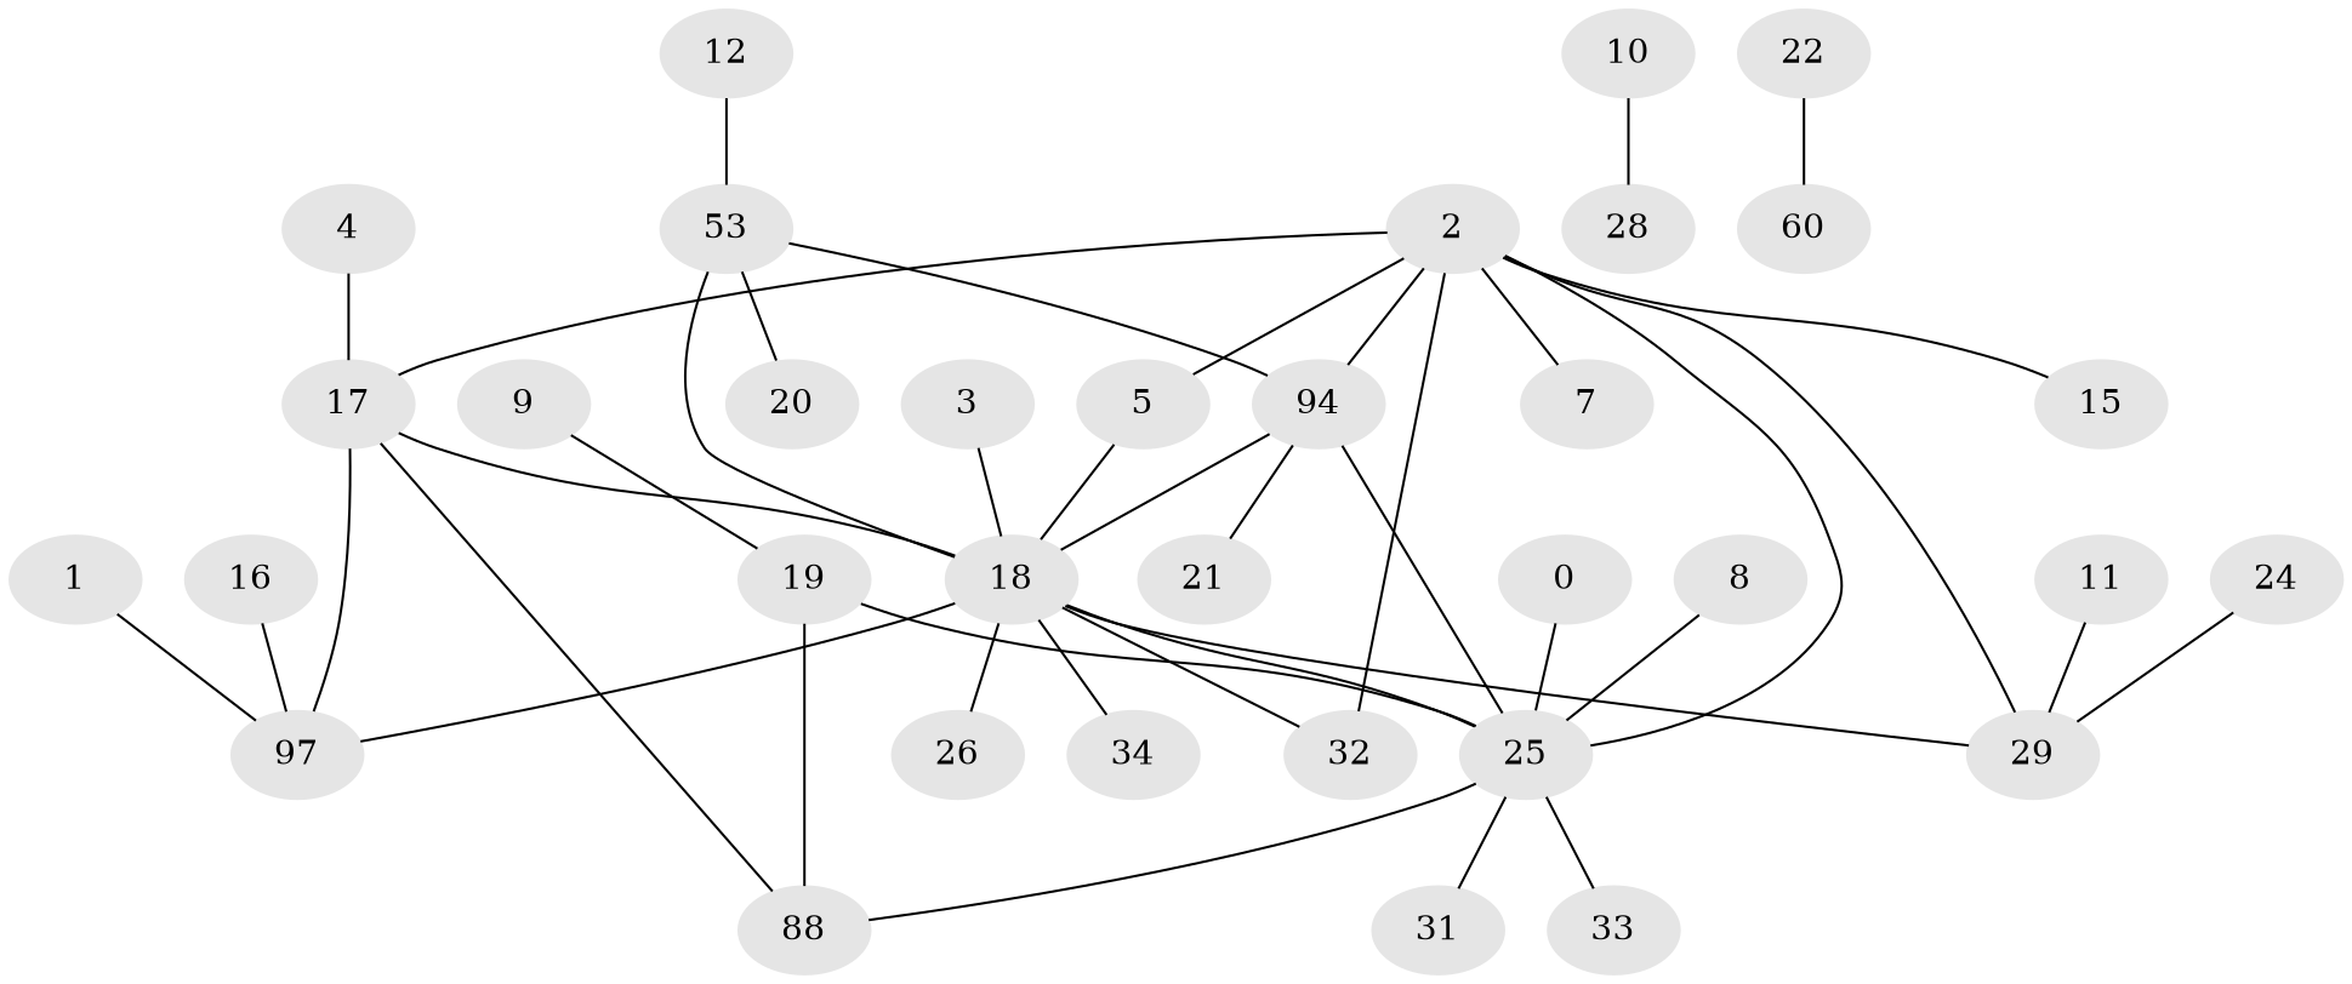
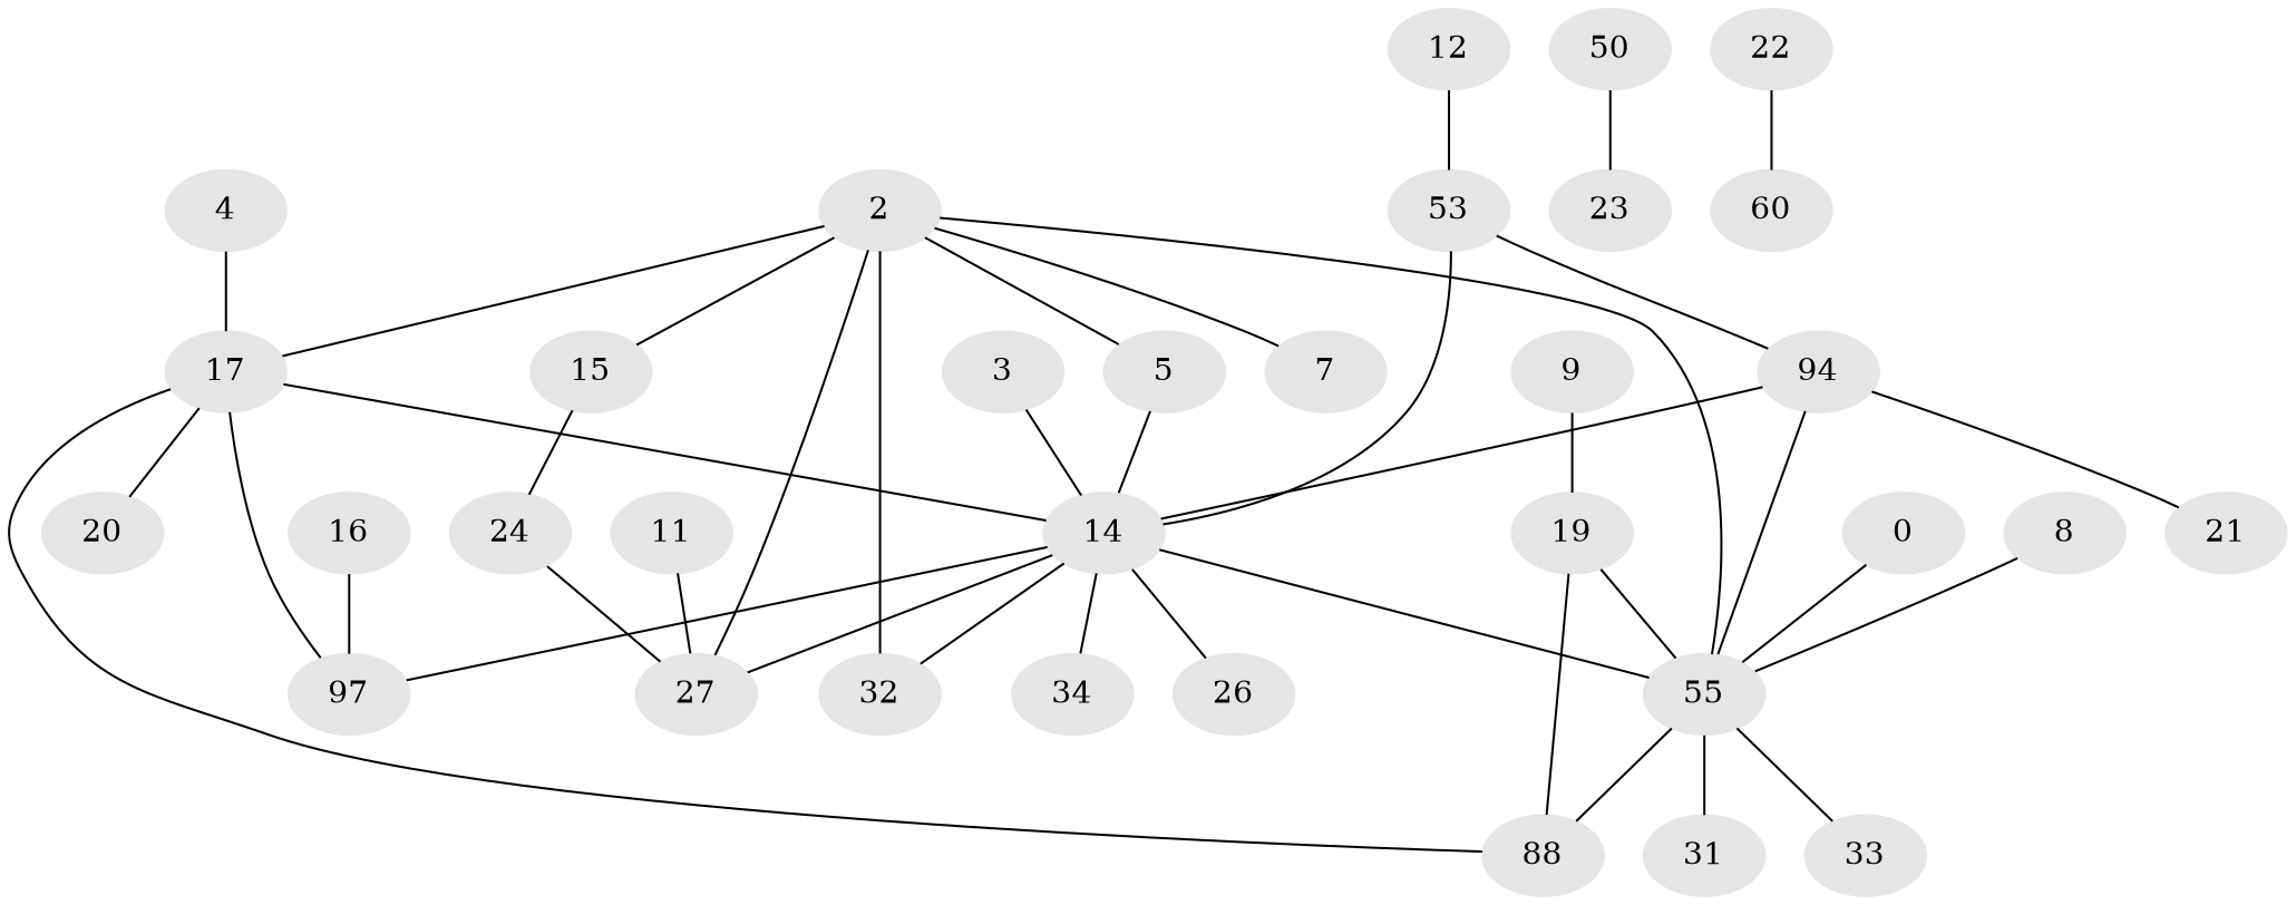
  graph {
    node [color=gray90 style=filled]
    edge [weight=1.0]
    n1 [label=97]
-   1
    17
-   18
+   18 [label=14]
    20
    n6 [label=88]
    2
    5
    7
    n10 [label=94]
-   25
-   29
+   25 [label=55]
+   29 [label=27]
    32
    15
    21
    31
    33
    3
    26
    34
    4
    n22 [label=0]
    8
    9
    19
-   10
-   23 [label=28]
+   10 [label=50]
+   23
    11
    n29 [label=53]
    12
    24
    16
    n33 [label=60]
    22
-   1 -- n1
    17 -- n1
    17 -- 18
-   n29 -- 20
+   17 -- 20
    17 -- n6
    18 -- n1
    18 -- 25
    18 -- 29
    18 -- 32
    18 -- 26
    18 -- 34
    2 -- 17
    2 -- 5
    2 -- 7
-   2 -- n10
    2 -- 25
    2 -- 29
    2 -- 32 [weight=2.0]
    2 -- 15
    5 -- 18
    n10 -- 18
    n10 -- 25
    n10 -- 21
    25 -- n6
    25 -- 31
    25 -- 33
+   15 -- 24
    3 -- 18
    4 -- 17
    n22 -- 25
    8 -- 25
    9 -- 19
    19 -- n6
    19 -- 25
    10 -- 23
    11 -- 29
    n29 -- 18 [weight=2.0]
    n29 -- n10
    12 -- n29
    24 -- 29
    16 -- n1
    22 -- n33
  }
